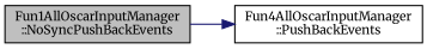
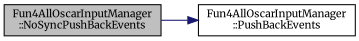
  digraph {
    rankdir=LR
    fontname=Merriweather
    node [color=black fontname=Merriweather fontsize=10 shape=record]
-   n1 [fillcolor=grey75 fontcolor=black height=0.2 label="Fun1AllOscarInputManager\l::NoSyncPushBackEvents" style=filled width=0.4]
+   n1 [fillcolor=grey75 fontcolor=black height=0.2 label="Fun4AllOscarInputManager\l::NoSyncPushBackEvents" style=filled width=0.4]
    n2 [height=0.2 label="Fun4AllOscarInputManager\l::PushBackEvents" width=0.4]
    n1 -> n2 [color=midnightblue fontname=Merriweather fontsize=10 labelfontname=FreeSans labelfontsize=10 style=solid]
  }
